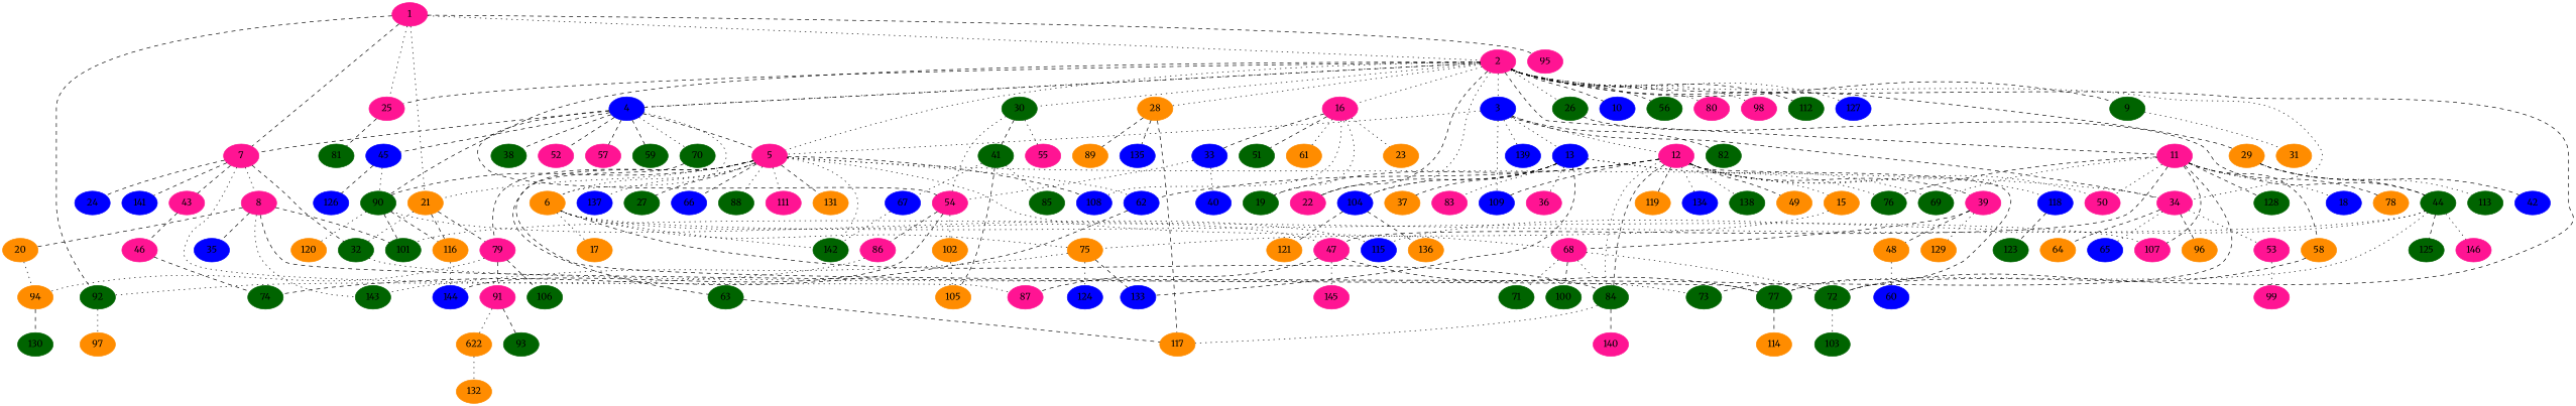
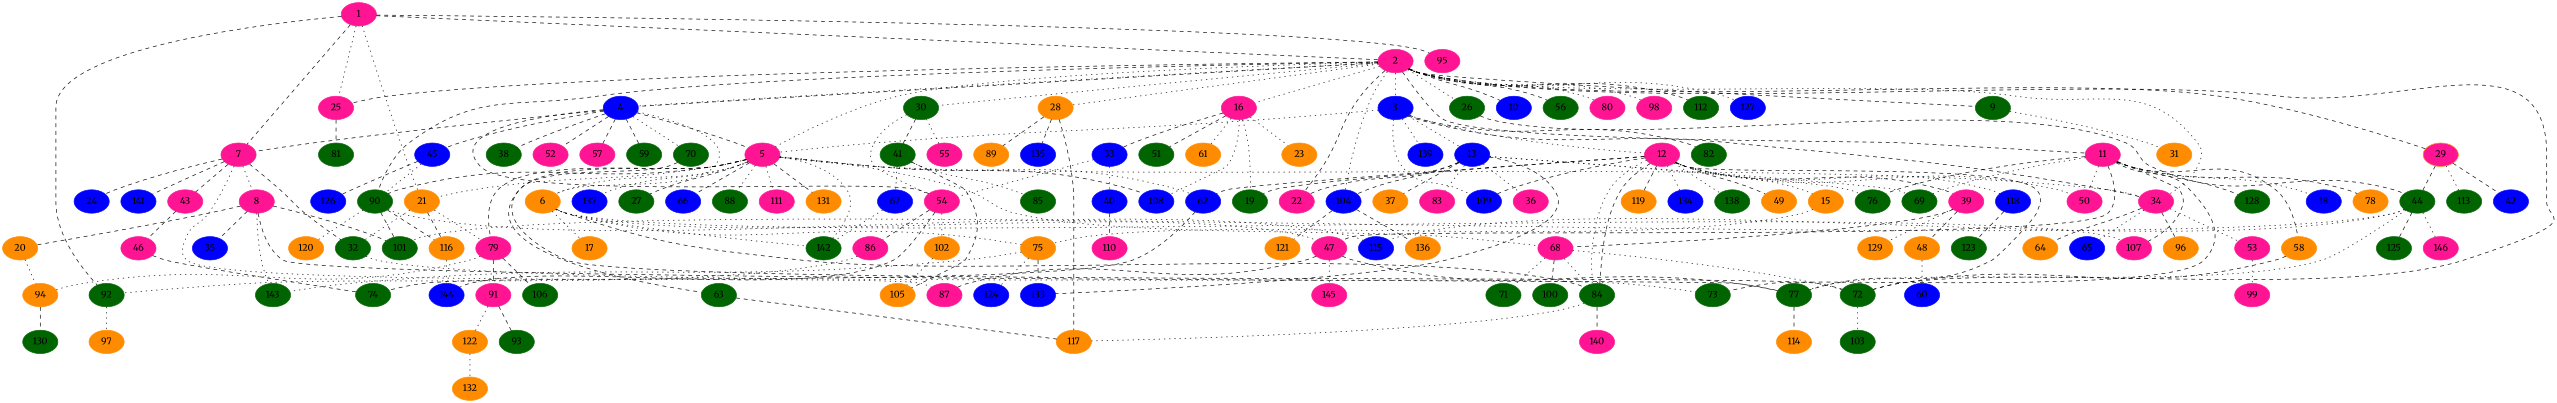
  graph {
    fontname=Merriweather
    node [color=darkgreen fontname=Merriweather style=filled]
    edge [fontname=Merriweather style=dashed]
    1 [color=deeppink]
    2 [color=deeppink]
    7 [color=deeppink]
    21 [color=darkorange]
    25 [color=deeppink]
    92
    95 [color=deeppink]
    3 [color=blue]
    4 [color=blue]
    5 [color=deeppink]
    9
    10 [color=blue]
    11 [color=deeppink]
    16 [color=deeppink]
    22 [color=deeppink]
    26
    28 [color=darkorange]
-   29 [color=darkorange]
+   29 [color=darkorange fillcolor=deeppink]
    30
    34 [color=deeppink]
    56
    72
    80 [color=deeppink]
    90
    98 [color=deeppink]
    104 [color=blue]
    112
    127 [color=blue]
    8 [color=deeppink]
    24 [color=blue]
    32
    43 [color=deeppink]
    87 [color=deeppink]
    141 [color=blue]
    79 [color=deeppink]
    116 [color=darkorange]
    81
    97 [color=darkorange]
    12 [color=deeppink]
    13 [color=blue]
    82
    109 [color=blue]
    139 [color=blue]
    6 [color=darkorange]
    38
    45 [color=blue]
    52 [color=deeppink]
    54 [color=deeppink]
    57 [color=deeppink]
    59
    70
    27
    62 [color=blue]
    63
    66 [color=blue]
    68 [color=deeppink]
    88
    108 [color=blue]
    111 [color=deeppink]
    131 [color=darkorange]
    137 [color=blue]
    142
    31 [color=darkorange]
    47 [color=deeppink]
    107 [color=deeppink]
    18 [color=blue]
    50 [color=deeppink]
    58 [color=darkorange]
    69
    73
    76
    78 [color=darkorange]
    128
    19
    23 [color=darkorange]
    33 [color=blue]
    51
    61 [color=darkorange]
    44
    89 [color=darkorange]
    117 [color=darkorange]
    135 [color=blue]
    42 [color=blue]
    113
    41
    55 [color=deeppink]
    53 [color=deeppink]
    64 [color=darkorange]
    65 [color=blue]
    96 [color=darkorange]
    103
    101
    115 [color=blue]
    120 [color=darkorange]
    121 [color=darkorange]
    136 [color=darkorange]
    84
    77
    15 [color=darkorange]
    39 [color=deeppink]
    49 [color=darkorange]
    118 [color=blue]
    119 [color=darkorange]
    134 [color=blue]
    138
    36 [color=deeppink]
    37 [color=darkorange]
    83 [color=deeppink]
    133 [color=blue]
    17 [color=darkorange]
    75 [color=darkorange]
    126 [color=blue]
    86 [color=deeppink]
    102 [color=darkorange]
    144 [color=blue]
    74
    71
    100
    94 [color=darkorange]
    91 [color=deeppink]
    106
    145 [color=deeppink]
    143
    124 [color=blue]
    140 [color=deeppink]
    20 [color=darkorange]
    35 [color=blue]
    46 [color=deeppink]
    114 [color=darkorange]
    48 [color=darkorange]
    129 [color=darkorange]
    123
    40 [color=blue]
    130
    125
    146 [color=deeppink]
    67 [color=blue]
    85
    105 [color=darkorange]
+   110 [color=deeppink]
    99 [color=deeppink]
    60 [color=blue]
    93
-   122 [color=darkorange label=622]
+   122 [color=darkorange]
    132 [color=darkorange]
-   1 -- 2 [style=dotted]
+   1 -- 2
    1 -- 7
    1 -- 21 [style=dotted]
    1 -- 25 [style=dotted]
    1 -- 92
    1 -- 95
    2 -- 25
    2 -- 3 [style=dotted]
    2 -- 4 [style=dotted]
    2 -- 4
    2 -- 5 [style=dotted]
    2 -- 9
    2 -- 10
    2 -- 11
    2 -- 16 [style=dotted]
    2 -- 22
    2 -- 26 [style=dotted]
    2 -- 28 [style=dotted]
    2 -- 29
    2 -- 30 [style=dotted]
    2 -- 34 [style=dotted]
    2 -- 56
    2 -- 72
    2 -- 80 [style=dotted]
    2 -- 90
    2 -- 98 [style=dotted]
    2 -- 104 [style=dotted]
    2 -- 112
    2 -- 127 [style=dotted]
    7 -- 8 [style=dotted]
    7 -- 24
    7 -- 32
    7 -- 43
    7 -- 87 [style=dotted]
    7 -- 141
    21 -- 32 [style=dotted]
-   21 -- 79
+   21 -- 79 [style=dotted]
    21 -- 116
    25 -- 81
    92 -- 97 [style=dotted]
    3 -- 5 [style=dotted]
    3 -- 34
    3 -- 12 [style=dotted]
    3 -- 13 [style=dotted]
    3 -- 82
    3 -- 109 [style=dotted]
    3 -- 139 [style=dotted]
    4 -- 7
    4 -- 5
    4 -- 6 [style=dotted]
    4 -- 38
    4 -- 45
    4 -- 52
    4 -- 54
    4 -- 57
    4 -- 59
    4 -- 70 [style=dotted]
    5 -- 21 [style=dotted]
    5 -- 34 [style=dotted]
    5 -- 90
    5 -- 79
    5 -- 6 [style=dotted]
    5 -- 27
    5 -- 62 [style=dotted]
    5 -- 63
    5 -- 66
    5 -- 68 [style=dotted]
    5 -- 88 [style=dotted]
    5 -- 108
    5 -- 111 [style=dotted]
    5 -- 131
    5 -- 137 [style=dotted]
    5 -- 142 [style=dotted]
    9 -- 31 [style=dotted]
    11 -- 47
    11 -- 107
    11 -- 18 [style=dotted]
    11 -- 50 [style=dotted]
    11 -- 58
    11 -- 69 [style=dotted]
    11 -- 73
    11 -- 76
    11 -- 78
    11 -- 128
    16 -- 108 [style=dotted]
    16 -- 19 [style=dotted]
    16 -- 23 [style=dotted]
    16 -- 33
    16 -- 51
    16 -- 61 [style=dotted]
    26 -- 44
    28 -- 89
    28 -- 117
    28 -- 135
    29 -- 44
    29 -- 42
    29 -- 113 [style=dotted]
    30 -- 54 [style=dotted]
    30 -- 41
    30 -- 55 [style=dotted]
    34 -- 53 [style=dotted]
    34 -- 64
    34 -- 65 [style=dotted]
    34 -- 96
    72 -- 103 [style=dotted]
    90 -- 116
    90 -- 101
    90 -- 115 [style=dotted]
    90 -- 120 [style=dotted]
    104 -- 121
    104 -- 136
    8 -- 101
    8 -- 77
    8 -- 143 [style=dotted]
    8 -- 20
    8 -- 35
    32 -- 73 [style=dotted]
    43 -- 46
    79 -- 94 [style=dotted]
    79 -- 91
    79 -- 106
    116 -- 144 [style=dotted]
    12 -- 109
    12 -- 62
    12 -- 50 [style=dotted]
    12 -- 19
    12 -- 84 [style=dotted]
    12 -- 84
    12 -- 77
    12 -- 15 [style=dotted]
    12 -- 39
    12 -- 49
    12 -- 118 [style=dotted]
    12 -- 119
    12 -- 134 [style=dotted]
    12 -- 138 [style=dotted]
    13 -- 22
    13 -- 104
    13 -- 69 [style=dotted]
    13 -- 76 [style=dotted]
    13 -- 36 [style=dotted]
    13 -- 37
    13 -- 83 [style=dotted]
    13 -- 133
    6 -- 142 [style=dotted]
    6 -- 47 [style=dotted]
    6 -- 107 [style=dotted]
    6 -- 84
    6 -- 17 [style=dotted]
    6 -- 75 [style=dotted]
    45 -- 90 [style=dotted]
    45 -- 126
    54 -- 86
    54 -- 102 [style=dotted]
    54 -- 144
    70 -- 72
    62 -- 74
    63 -- 117
    68 -- 72 [style=dotted]
    68 -- 84 [style=dotted]
    68 -- 71 [style=dotted]
    68 -- 100
    47 -- 87
    47 -- 77
    47 -- 145 [style=dotted]
    58 -- 72
    33 -- 54 [style=dotted]
    33 -- 40 [style=dotted]
    44 -- 101 [style=dotted]
    44 -- 115 [style=dotted]
    44 -- 77 [style=dotted]
    44 -- 125
    44 -- 146 [style=dotted]
    41 -- 67 [style=dotted]
    41 -- 85 [style=dotted]
    41 -- 105
    53 -- 99 [style=dotted]
    84 -- 117 [style=dotted]
    84 -- 140
    77 -- 114
    15 -- 75 [style=dotted]
    39 -- 68
    39 -- 48
    39 -- 129 [style=dotted]
    118 -- 123
    75 -- 133
    75 -- 143 [style=dotted]
    75 -- 124 [style=dotted]
    86 -- 92 [style=dotted]
    102 -- 105 [style=dotted]
    94 -- 130
    91 -- 93
    91 -- 122 [style=dotted]
    20 -- 94 [style=dotted]
    46 -- 74
    48 -- 60 [style=dotted]
+   40 -- 110
    67 -- 142 [style=dotted]
    122 -- 132 [style=dotted]
  }
